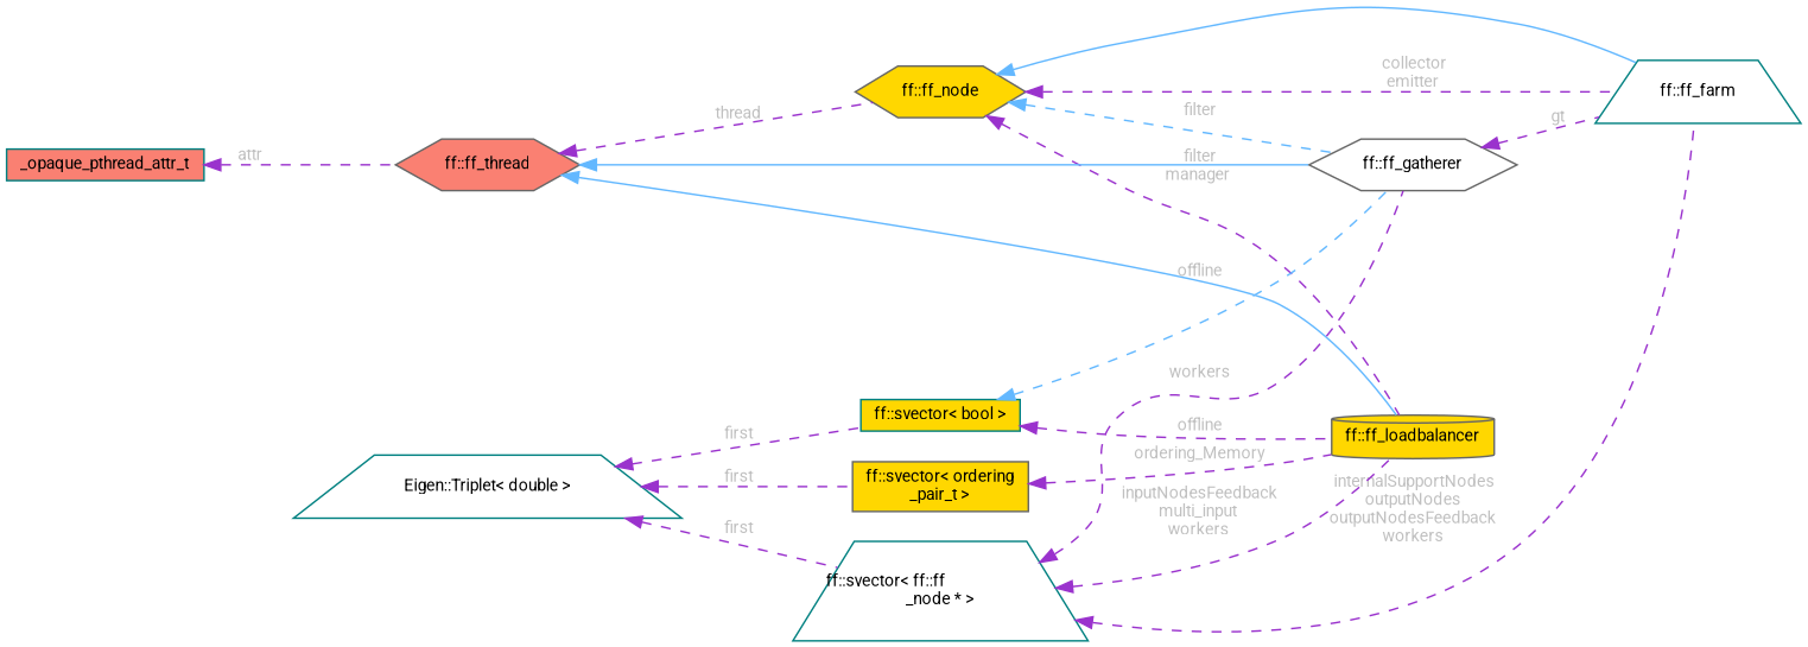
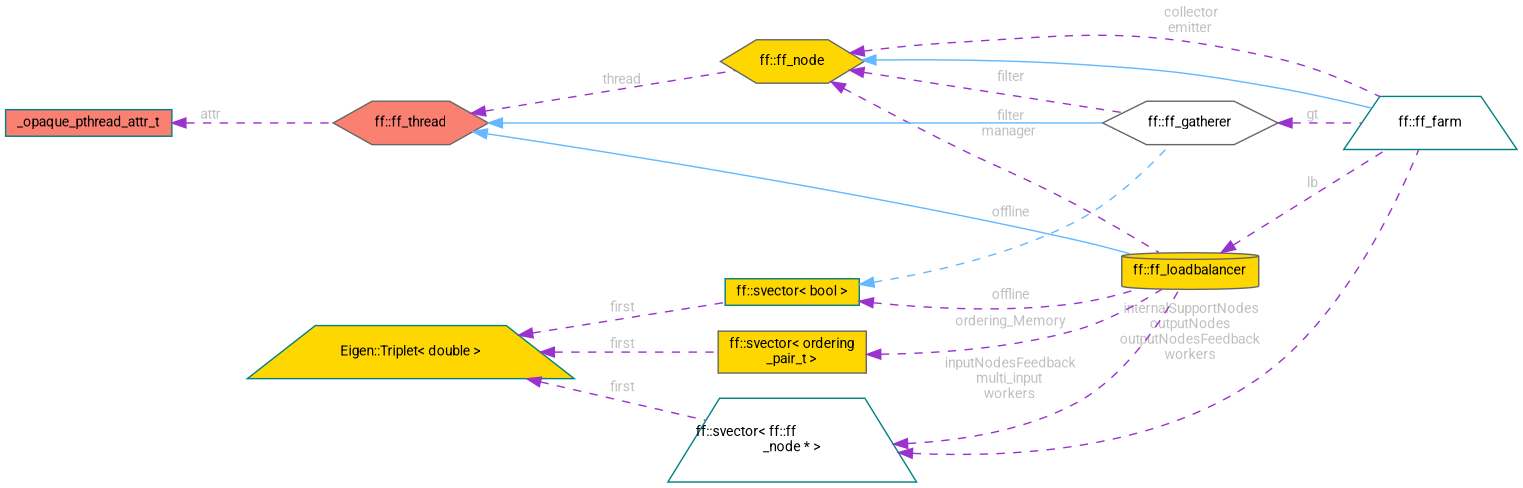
  digraph {
    fontname=Roboto
    rankdir=LR
    node [color=teal fillcolor=white fontname=Roboto fontsize=10 shape=trapezium style=filled]
    edge [color=darkorchid3 dir=back fontname=Roboto fontsize=10 labelfontname=Helvetica labelfontsize=10 style=dashed fontcolor=grey]
    n1 [fontcolor=black height=0.2 label="ff::ff_farm" width=0.4]
    n2 [color=gray40 fillcolor=gold height=0.2 label="ff::ff_node" shape=hexagon width=0.4]
    n3 [color=gray40 fillcolor=gold height=0.2 label="ff::ff_loadbalancer" shape=cylinder width=0.4]
    n4 [color=gray40 height=0.2 label="ff::ff_gatherer" shape=hexagon width=0.4]
    n5 [color=gray40 fillcolor=salmon height=0.2 label="ff::ff_thread" shape=hexagon width=0.4]
    n6 [fillcolor=salmon height=0.2 label=_opaque_pthread_attr_t shape=box width=0.4]
    n7 [height=0.2 label="ff::svector\< ff::ff\l_node * \>" width=0.4]
-   n8 [height=0.2 label="Eigen::Triplet\< double \>" width=0.4]
+   n8 [fillcolor=gold height=0.2 label="Eigen::Triplet\< double \>" width=0.4]
    n9 [fillcolor=gold height=0.2 label="ff::svector\< bool \>" shape=box width=0.4]
    n10 [color=gray40 fillcolor=gold height=0.2 label="ff::svector\< ordering\l_pair_t \>" shape=box width=0.4]
    n2 -> n1 [color=steelblue1 style=solid fontcolor=""]
    n2 -> n1 [label=" collector\nemitter"]
    n2 -> n3 [label=" filter\nmanager"]
-   n2 -> n4 [color=steelblue1 label=" filter"]
+   n2 -> n4 [label=" filter"]
+   n3 -> n1 [label=" lb"]
    n4 -> n1 [label=" gt"]
    n5 -> n2 [label=" thread"]
    n5 -> n3 [color=steelblue1 style=solid fontcolor=""]
    n5 -> n4 [color=steelblue1 style=solid fontcolor=""]
    n6 -> n5 [label=" attr"]
    n7 -> n1 [label=" internalSupportNodes\noutputNodes\noutputNodesFeedback\nworkers"]
    n7 -> n3 [label=" inputNodesFeedback\nmulti_input\nworkers"]
-   n7 -> n4 [label=" workers"]
    n8 -> n7 [label=" first"]
    n8 -> n9 [label=" first"]
    n8 -> n10 [label=" first"]
    n9 -> n3 [label=" offline"]
    n9 -> n4 [color=steelblue1 label=" offline"]
    n10 -> n3 [label=" ordering_Memory"]
  }
